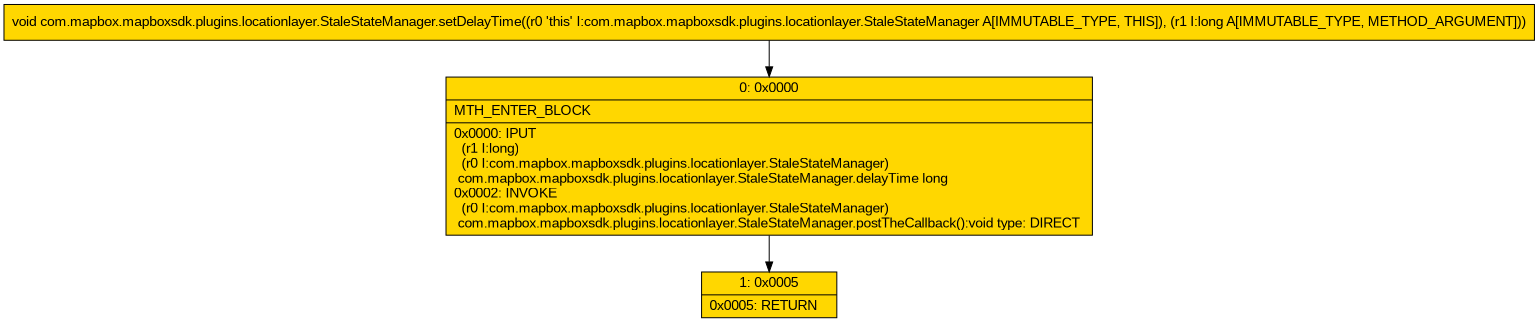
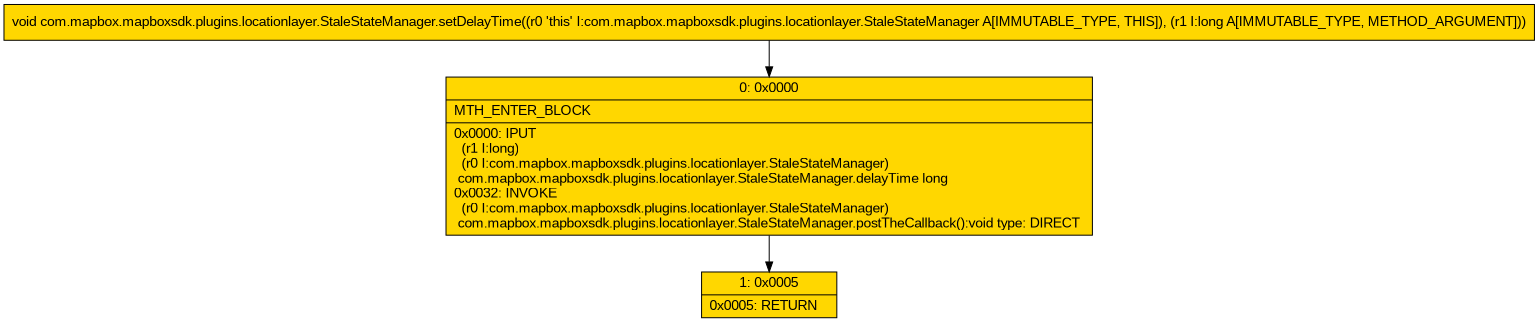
  digraph {
    fontname="Liberation Sans"
    node [shape=record style=filled fillcolor=gold fontname="Liberation Sans"]
    edge [fontname="Liberation Sans"]
-   n1 [label="{0\:\ 0x0000|MTH_ENTER_BLOCK\l|0x0000: IPUT  \l  (r1 I:long)\l  (r0 I:com.mapbox.mapboxsdk.plugins.locationlayer.StaleStateManager)\l com.mapbox.mapboxsdk.plugins.locationlayer.StaleStateManager.delayTime long \l0x0002: INVOKE  \l  (r0 I:com.mapbox.mapboxsdk.plugins.locationlayer.StaleStateManager)\l com.mapbox.mapboxsdk.plugins.locationlayer.StaleStateManager.postTheCallback():void type: DIRECT \l}"]
+   n1 [label="{0\:\ 0x0000|MTH_ENTER_BLOCK\l|0x0000: IPUT  \l  (r1 I:long)\l  (r0 I:com.mapbox.mapboxsdk.plugins.locationlayer.StaleStateManager)\l com.mapbox.mapboxsdk.plugins.locationlayer.StaleStateManager.delayTime long \l0x0032: INVOKE  \l  (r0 I:com.mapbox.mapboxsdk.plugins.locationlayer.StaleStateManager)\l com.mapbox.mapboxsdk.plugins.locationlayer.StaleStateManager.postTheCallback():void type: DIRECT \l}"]
    n2 [label="{1\:\ 0x0005|0x0005: RETURN   \l}"]
    n3 [label="{void com.mapbox.mapboxsdk.plugins.locationlayer.StaleStateManager.setDelayTime((r0 'this' I:com.mapbox.mapboxsdk.plugins.locationlayer.StaleStateManager A[IMMUTABLE_TYPE, THIS]), (r1 I:long A[IMMUTABLE_TYPE, METHOD_ARGUMENT])) }"]
    n1 -> n2
    n3 -> n1
  }
